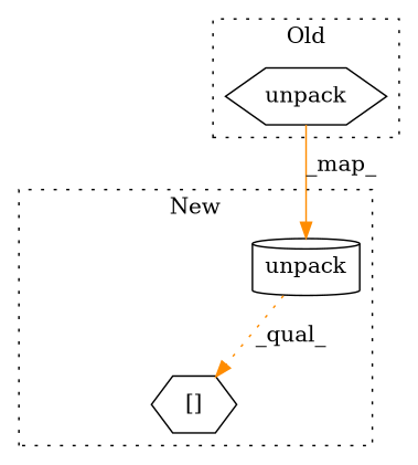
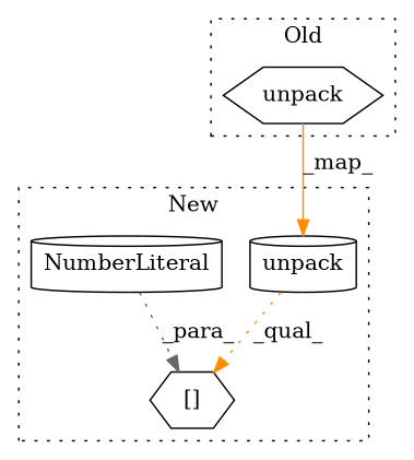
  digraph {
    node [a=32 l="7,1" s="4544,4676" shape=cylinder]
    edge [color=darkorange style=dotted]
    n1 [label=unpack]
    n2 [a=2 l="141,1" label="[]" s="4537,4679" shape=hexagon]
+   n3 [a=34 l=1 label=NumberLiteral s=4678]
    n4 [label=unpack shape=hexagon]
    subgraph cluster_1 {
      label=New
      style=dotted
      n1
      n2
+     n3
    }
    subgraph cluster_2 {
      label=Old
      style=dotted
      n4
    }
    n1 -> n2 [label=_qual_]
+   n3 -> n2 [label=_para_ color=gray40]
    n4 -> n1 [label=_map_ style=solid]
  }
